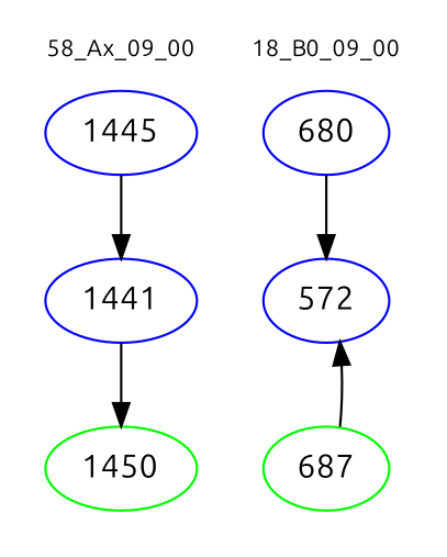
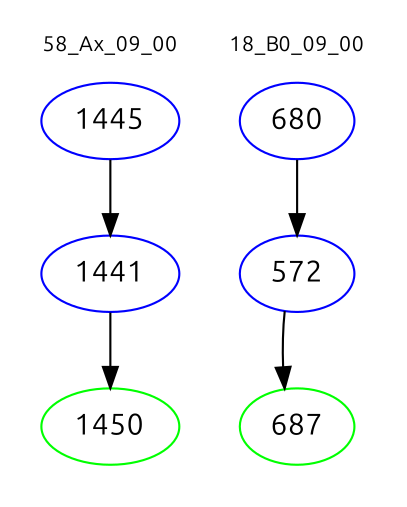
  digraph {
    fontname=Ubuntu
    node [color=blue fontname=Ubuntu]
    edge [color=black fontname=Ubuntu]
    n1 [label=1445]
    n2 [label=1441]
    n3 [color=green label=1450]
    n4 [label=680]
    n5 [label=572]
    n6 [color=green label=687]
    subgraph cluster_1 {
      color=white
      fontsize=10
      label="58_Ax_09_00"
      n1
      n2
      n3
    }
    subgraph cluster_2 {
      color=white
      fontsize=10
      label="18_B0_09_00"
      n4
      n5
      n6
    }
    n1 -> n2
    n2 -> n3
    n4 -> n5
-   n6 -> n5
+   n5 -> n6
  }
